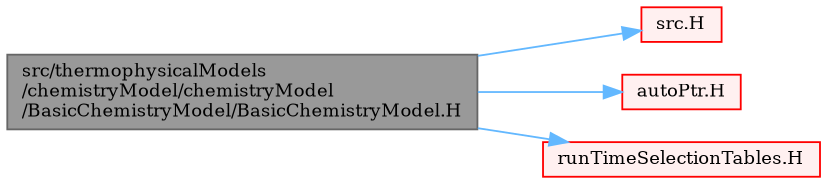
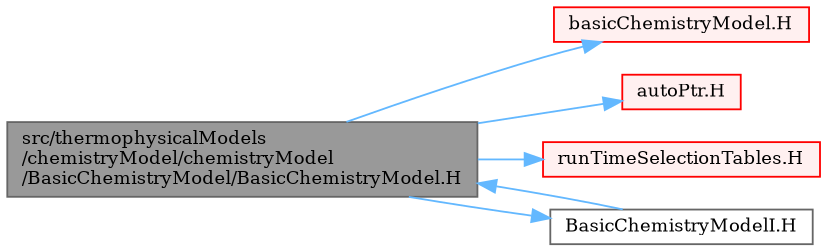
  digraph {
    fontname="DejaVu Serif"
    rankdir=LR
    node [color=red fillcolor="#FFF0F0" fontname="DejaVu Serif" fontsize=10 shape=box style=filled]
    edge [color=steelblue1 fontname="DejaVu Serif" fontsize=10 labelfontname=Helvetica labelfontsize=10 style=solid]
    n1 [color=gray40 fillcolor=grey60 fontcolor=black height=0.2 label="src/thermophysicalModels\l/chemistryModel/chemistryModel\l/BasicChemistryModel/BasicChemistryModel.H" width=0.4]
-   n2 [height=0.2 label="src.H" width=0.4]
+   n2 [height=0.2 label="basicChemistryModel.H" width=0.4]
    n3 [height=0.2 label="autoPtr.H" width=0.4]
    n4 [height=0.2 label="runTimeSelectionTables.H" width=0.4]
+   n5 [color=grey40 fillcolor=white height=0.2 label="BasicChemistryModelI.H" width=0.4]
    n1 -> n2
    n1 -> n3
    n1 -> n4
+   n1 -> n5
+   n5 -> n1
  }
